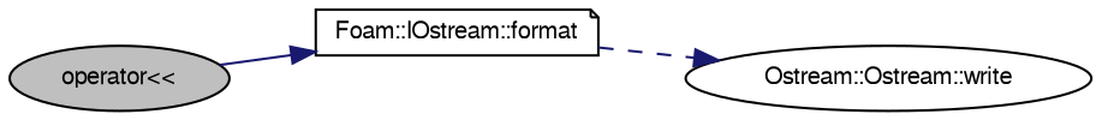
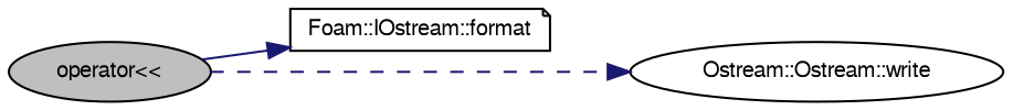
  digraph {
    rankdir=LR
    node [color=black fontname=FreeSans fontsize=10 shape=ellipse]
    edge [color=midnightblue fontname=FreeSans fontsize=10 labelfontname=FreeSans labelfontsize=10]
    n1 [fillcolor=grey75 fontcolor=black height=0.2 label="operator\<\<" style=filled width=0.4]
    n2 [height=0.2 label="Foam::IOstream::format" shape=note width=0.4]
    n3 [height=0.2 label="Ostream::Ostream::write" width=0.4]
    n1 -> n2 [style=solid]
-   n2 -> n3 [style=dashed]
+   n1 -> n3 [style=dashed]
  }
